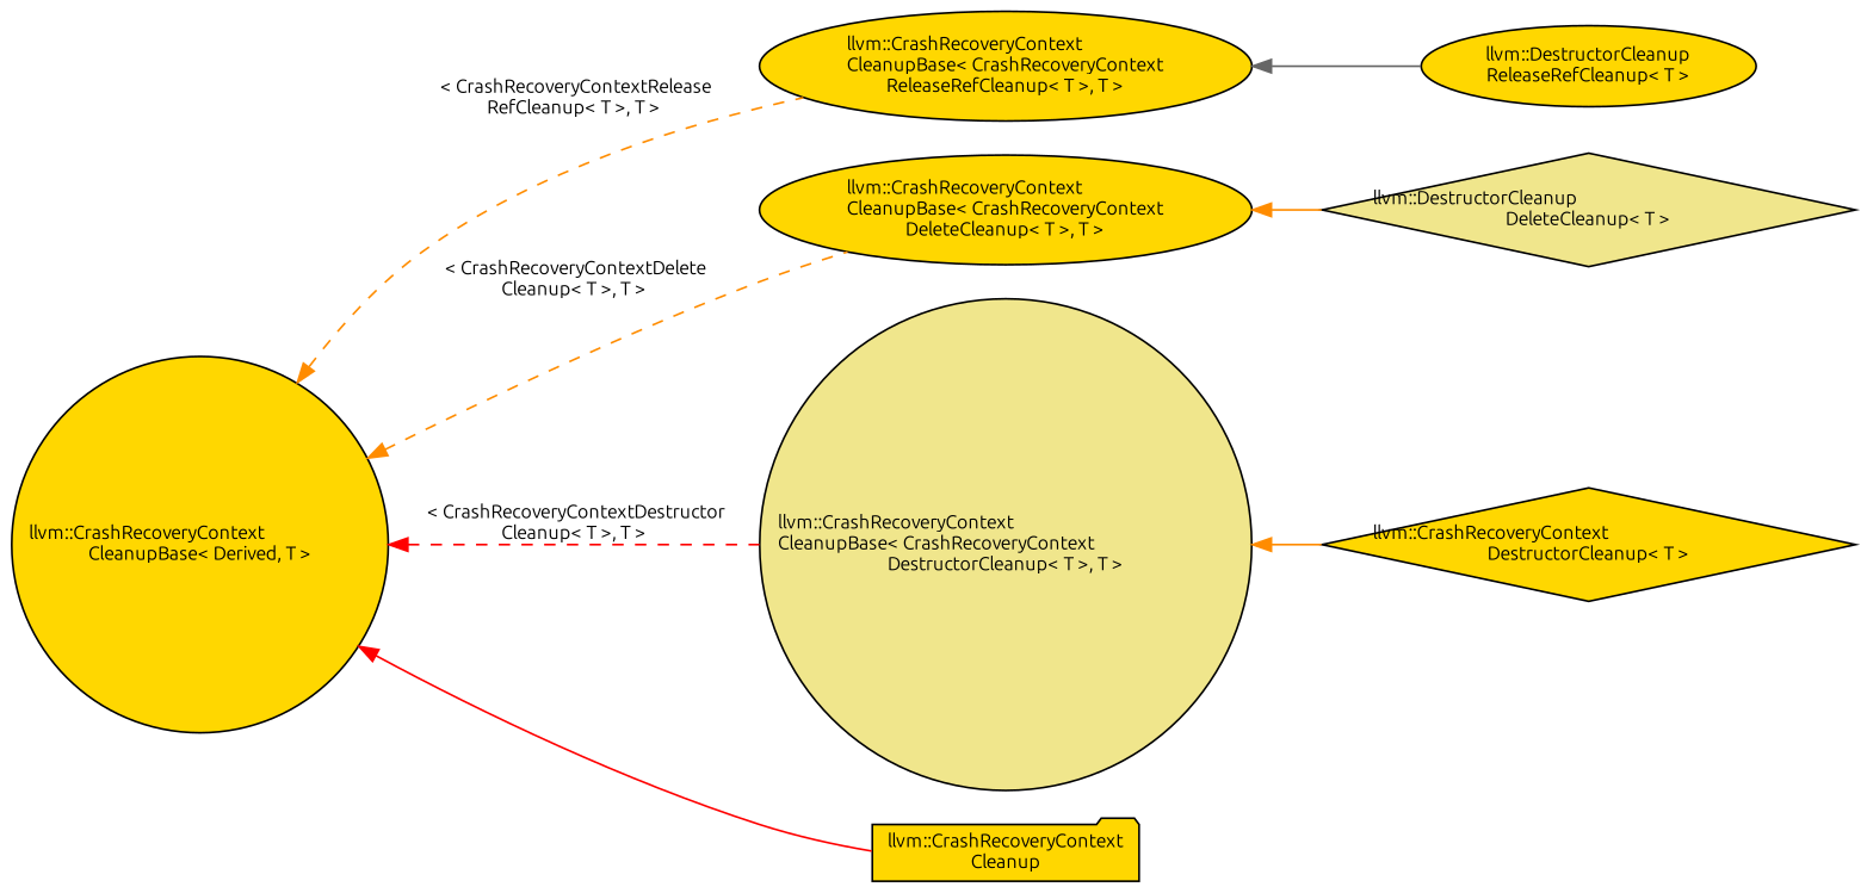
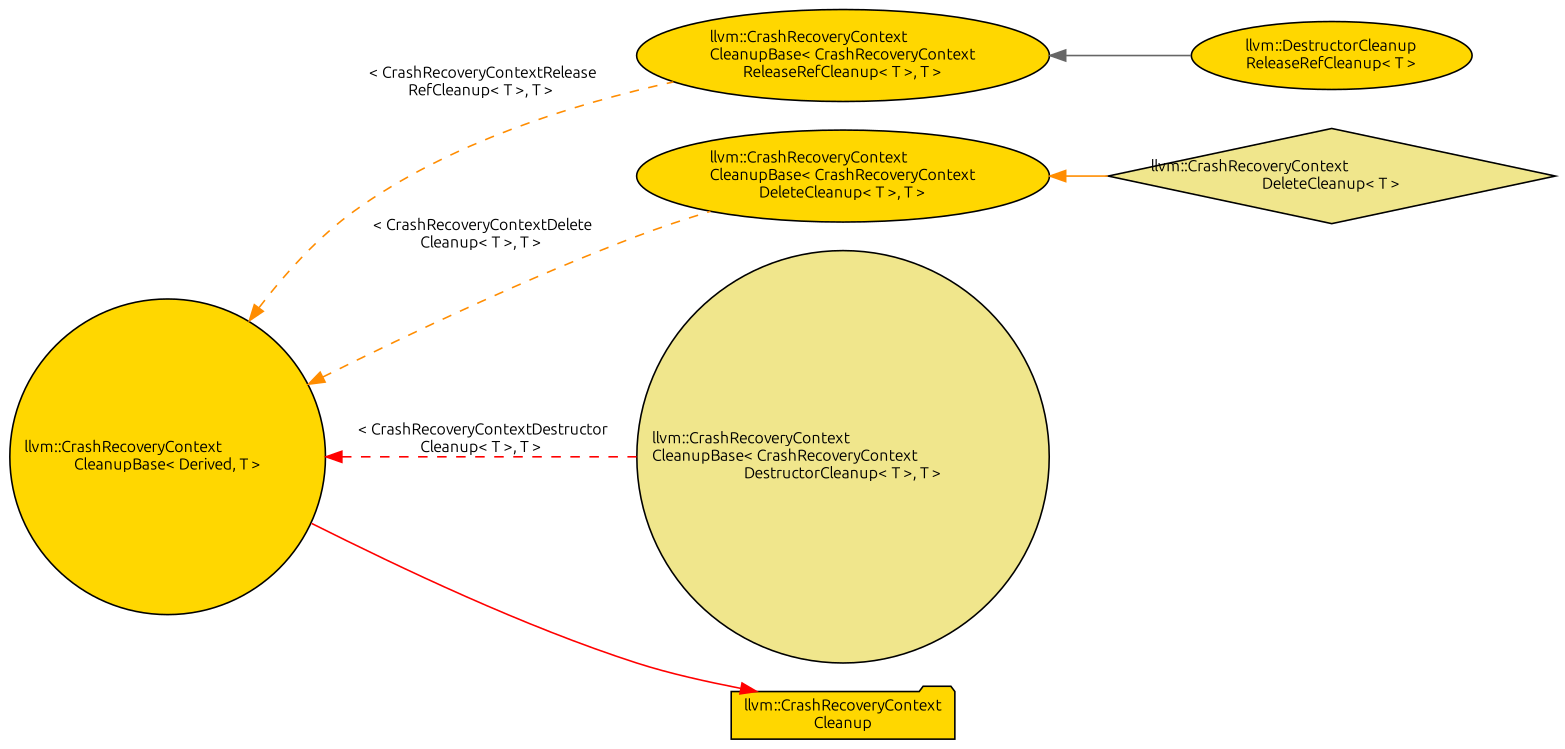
  digraph {
    fontname=Ubuntu
    rankdir=LR
    node [color=black fillcolor=gold fontname=Ubuntu fontsize=10 shape=ellipse style=filled]
    edge [color=darkorange dir=back fontname=Ubuntu fontsize=10 labelfontname=Helvetica labelfontsize=10 style=solid]
    n1 [fontcolor=black height=0.2 label="llvm::CrashRecoveryContext\lCleanupBase\< Derived, T \>" shape=circle width=0.4]
    n2 [height=0.2 label="llvm::CrashRecoveryContext\lCleanupBase\< CrashRecoveryContext\lReleaseRefCleanup\< T \>, T \>" width=0.4]
    n3 [height=0.2 label="llvm::CrashRecoveryContext\lCleanupBase\< CrashRecoveryContext\lDeleteCleanup\< T \>, T \>" width=0.4]
    n4 [fillcolor=khaki height=0.2 label="llvm::CrashRecoveryContext\lCleanupBase\< CrashRecoveryContext\lDestructorCleanup\< T \>, T \>" shape=circle width=0.4]
    n5 [height=0.2 label="llvm::DestructorCleanup\lReleaseRefCleanup\< T \>" width=0.4]
-   n6 [fillcolor=khaki height=0.2 label="llvm::DestructorCleanup\lDeleteCleanup\< T \>" shape=diamond width=0.4]
-   n7 [height=0.2 label="llvm::CrashRecoveryContext\lDestructorCleanup\< T \>" shape=diamond width=0.4]
+   n6 [fillcolor=khaki height=0.2 label="llvm::CrashRecoveryContext\lDeleteCleanup\< T \>" shape=diamond width=0.4]
    n8 [height=0.2 label="llvm::CrashRecoveryContext\lCleanup" shape=folder width=0.4]
    n1 -> n2 [label=" \< CrashRecoveryContextRelease\lRefCleanup\< T \>, T \>" style=dashed]
    n1 -> n3 [label=" \< CrashRecoveryContextDelete\lCleanup\< T \>, T \>" style=dashed]
    n1 -> n4 [color=red label=" \< CrashRecoveryContextDestructor\lCleanup\< T \>, T \>" style=dashed]
    n2 -> n5 [color=gray40]
    n3 -> n6
-   n4 -> n7
-   n1 -> n8 [color=red]
+   n8 -> n1 [color=red]
  }
